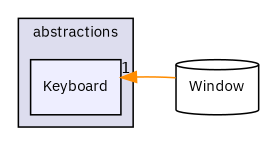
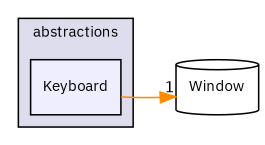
  digraph {
    compound=true
    rankdir=LR
    fontname="IBM Plex Sans"
    node [fontname="IBM Plex Sans" fontsize=10]
    n1 [fillcolor="#eeeeff" label=Keyboard pencolor=black shape=box style=filled]
    n2 [label=Window shape=cylinder]
    subgraph cluster_1 {
      bgcolor="#ddddee"
      fontsize=10
      label=abstractions
      pencolor=black
      n1
    }
-   n2 -> n1 [headlabel=1 labeldistance=1.5 labelfontname=Helvetica labelfontsize=10 color=darkorange fontname="IBM Plex Sans"]
+   n1 -> n2 [headlabel=1 labeldistance=1.5 labelfontname=Helvetica labelfontsize=10 color=darkorange fontname="IBM Plex Sans"]
  }
